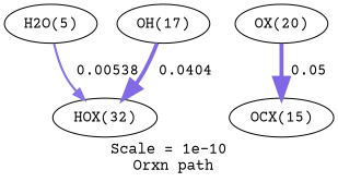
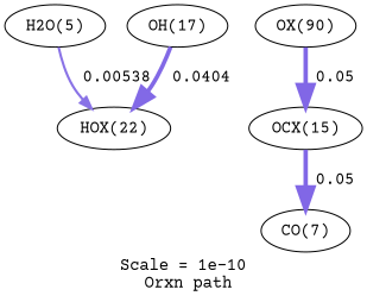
  digraph {
    fontname="Courier Prime"
    label="Scale = 1e-10\l Orxn path"
    node [fontname="Courier Prime"]
    edge [arrowsize=1.87 color="0.7, 0.55, 0.9" fontname="Courier Prime" style="setlinewidth(3.74)"]
-   n1 [label="HOX(32)"]
-   n2 [label="OX(20)"]
+   n1 [label="HOX(22)"]
+   n2 [label="OX(90)"]
    n3 [label="OCX(15)"]
+   n4 [label="CO(7)"]
    n5 [label="H2O(5)"]
    n6 [label="OH(17)"]
    n2 -> n3 [label=" 0.05"]
+   n3 -> n4 [label=" 0.05"]
    n5 -> n1 [arrowsize=1.03 color="0.7, 0.505, 0.9" label=" 0.00538" style="setlinewidth(2.06)"]
    n6 -> n1 [arrowsize=1.79 color="0.7, 0.54, 0.9" label=" 0.0404" style="setlinewidth(3.58)"]
  }
